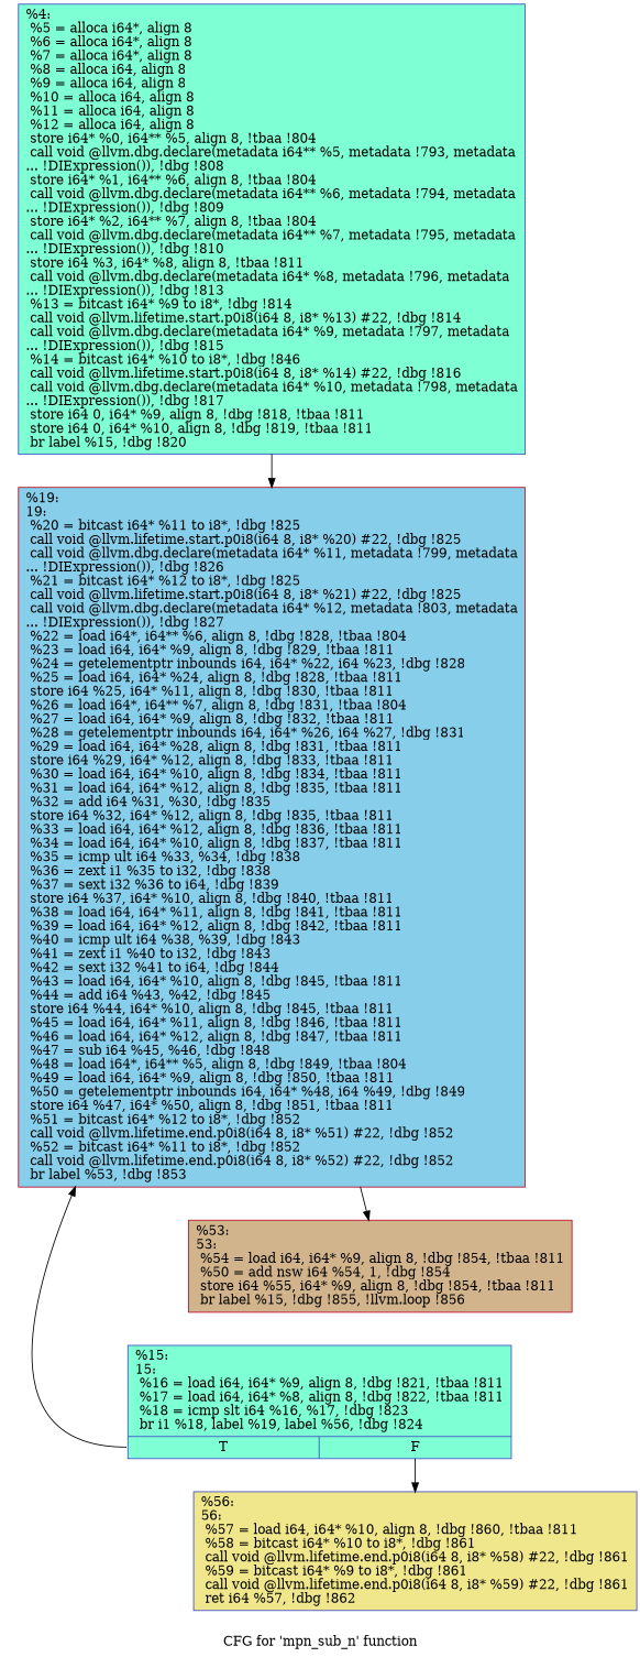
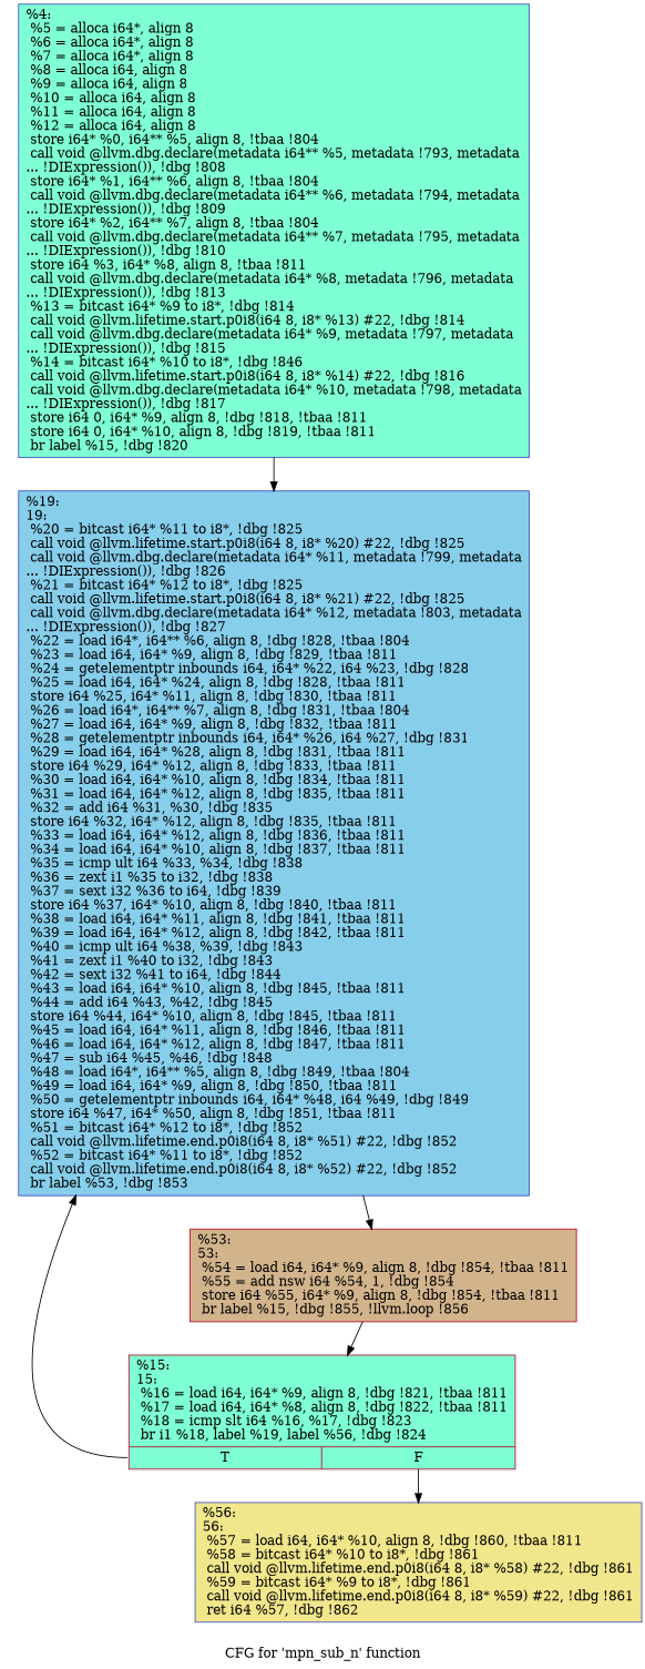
  digraph {
    label="CFG for 'mpn_sub_n' function"
    node [color="#b70d28ff" fillcolor=aquamarine shape=record style=filled]
    n1 [color="#3d50c3ff" label="{%4:\l  %5 = alloca i64*, align 8\l  %6 = alloca i64*, align 8\l  %7 = alloca i64*, align 8\l  %8 = alloca i64, align 8\l  %9 = alloca i64, align 8\l  %10 = alloca i64, align 8\l  %11 = alloca i64, align 8\l  %12 = alloca i64, align 8\l  store i64* %0, i64** %5, align 8, !tbaa !804\l  call void @llvm.dbg.declare(metadata i64** %5, metadata !793, metadata\l... !DIExpression()), !dbg !808\l  store i64* %1, i64** %6, align 8, !tbaa !804\l  call void @llvm.dbg.declare(metadata i64** %6, metadata !794, metadata\l... !DIExpression()), !dbg !809\l  store i64* %2, i64** %7, align 8, !tbaa !804\l  call void @llvm.dbg.declare(metadata i64** %7, metadata !795, metadata\l... !DIExpression()), !dbg !810\l  store i64 %3, i64* %8, align 8, !tbaa !811\l  call void @llvm.dbg.declare(metadata i64* %8, metadata !796, metadata\l... !DIExpression()), !dbg !813\l  %13 = bitcast i64* %9 to i8*, !dbg !814\l  call void @llvm.lifetime.start.p0i8(i64 8, i8* %13) #22, !dbg !814\l  call void @llvm.dbg.declare(metadata i64* %9, metadata !797, metadata\l... !DIExpression()), !dbg !815\l  %14 = bitcast i64* %10 to i8*, !dbg !846\l  call void @llvm.lifetime.start.p0i8(i64 8, i8* %14) #22, !dbg !816\l  call void @llvm.dbg.declare(metadata i64* %10, metadata !798, metadata\l... !DIExpression()), !dbg !817\l  store i64 0, i64* %9, align 8, !dbg !818, !tbaa !811\l  store i64 0, i64* %10, align 8, !dbg !819, !tbaa !811\l  br label %15, !dbg !820\l}"]
-   n2 [fillcolor=skyblue label="{%19:\l19:                                               \l  %20 = bitcast i64* %11 to i8*, !dbg !825\l  call void @llvm.lifetime.start.p0i8(i64 8, i8* %20) #22, !dbg !825\l  call void @llvm.dbg.declare(metadata i64* %11, metadata !799, metadata\l... !DIExpression()), !dbg !826\l  %21 = bitcast i64* %12 to i8*, !dbg !825\l  call void @llvm.lifetime.start.p0i8(i64 8, i8* %21) #22, !dbg !825\l  call void @llvm.dbg.declare(metadata i64* %12, metadata !803, metadata\l... !DIExpression()), !dbg !827\l  %22 = load i64*, i64** %6, align 8, !dbg !828, !tbaa !804\l  %23 = load i64, i64* %9, align 8, !dbg !829, !tbaa !811\l  %24 = getelementptr inbounds i64, i64* %22, i64 %23, !dbg !828\l  %25 = load i64, i64* %24, align 8, !dbg !828, !tbaa !811\l  store i64 %25, i64* %11, align 8, !dbg !830, !tbaa !811\l  %26 = load i64*, i64** %7, align 8, !dbg !831, !tbaa !804\l  %27 = load i64, i64* %9, align 8, !dbg !832, !tbaa !811\l  %28 = getelementptr inbounds i64, i64* %26, i64 %27, !dbg !831\l  %29 = load i64, i64* %28, align 8, !dbg !831, !tbaa !811\l  store i64 %29, i64* %12, align 8, !dbg !833, !tbaa !811\l  %30 = load i64, i64* %10, align 8, !dbg !834, !tbaa !811\l  %31 = load i64, i64* %12, align 8, !dbg !835, !tbaa !811\l  %32 = add i64 %31, %30, !dbg !835\l  store i64 %32, i64* %12, align 8, !dbg !835, !tbaa !811\l  %33 = load i64, i64* %12, align 8, !dbg !836, !tbaa !811\l  %34 = load i64, i64* %10, align 8, !dbg !837, !tbaa !811\l  %35 = icmp ult i64 %33, %34, !dbg !838\l  %36 = zext i1 %35 to i32, !dbg !838\l  %37 = sext i32 %36 to i64, !dbg !839\l  store i64 %37, i64* %10, align 8, !dbg !840, !tbaa !811\l  %38 = load i64, i64* %11, align 8, !dbg !841, !tbaa !811\l  %39 = load i64, i64* %12, align 8, !dbg !842, !tbaa !811\l  %40 = icmp ult i64 %38, %39, !dbg !843\l  %41 = zext i1 %40 to i32, !dbg !843\l  %42 = sext i32 %41 to i64, !dbg !844\l  %43 = load i64, i64* %10, align 8, !dbg !845, !tbaa !811\l  %44 = add i64 %43, %42, !dbg !845\l  store i64 %44, i64* %10, align 8, !dbg !845, !tbaa !811\l  %45 = load i64, i64* %11, align 8, !dbg !846, !tbaa !811\l  %46 = load i64, i64* %12, align 8, !dbg !847, !tbaa !811\l  %47 = sub i64 %45, %46, !dbg !848\l  %48 = load i64*, i64** %5, align 8, !dbg !849, !tbaa !804\l  %49 = load i64, i64* %9, align 8, !dbg !850, !tbaa !811\l  %50 = getelementptr inbounds i64, i64* %48, i64 %49, !dbg !849\l  store i64 %47, i64* %50, align 8, !dbg !851, !tbaa !811\l  %51 = bitcast i64* %12 to i8*, !dbg !852\l  call void @llvm.lifetime.end.p0i8(i64 8, i8* %51) #22, !dbg !852\l  %52 = bitcast i64* %11 to i8*, !dbg !852\l  call void @llvm.lifetime.end.p0i8(i64 8, i8* %52) #22, !dbg !852\l  br label %53, !dbg !853\l}"]
-   n3 [color="#3d50c3ff" label="{%15:\l15:                                               \l  %16 = load i64, i64* %9, align 8, !dbg !821, !tbaa !811\l  %17 = load i64, i64* %8, align 8, !dbg !822, !tbaa !811\l  %18 = icmp slt i64 %16, %17, !dbg !823\l  br i1 %18, label %19, label %56, !dbg !824\l|{<s0>T|<s1>F}}"]
+   n2 [color="#3d50c3ff" fillcolor=skyblue label="{%19:\l19:                                               \l  %20 = bitcast i64* %11 to i8*, !dbg !825\l  call void @llvm.lifetime.start.p0i8(i64 8, i8* %20) #22, !dbg !825\l  call void @llvm.dbg.declare(metadata i64* %11, metadata !799, metadata\l... !DIExpression()), !dbg !826\l  %21 = bitcast i64* %12 to i8*, !dbg !825\l  call void @llvm.lifetime.start.p0i8(i64 8, i8* %21) #22, !dbg !825\l  call void @llvm.dbg.declare(metadata i64* %12, metadata !803, metadata\l... !DIExpression()), !dbg !827\l  %22 = load i64*, i64** %6, align 8, !dbg !828, !tbaa !804\l  %23 = load i64, i64* %9, align 8, !dbg !829, !tbaa !811\l  %24 = getelementptr inbounds i64, i64* %22, i64 %23, !dbg !828\l  %25 = load i64, i64* %24, align 8, !dbg !828, !tbaa !811\l  store i64 %25, i64* %11, align 8, !dbg !830, !tbaa !811\l  %26 = load i64*, i64** %7, align 8, !dbg !831, !tbaa !804\l  %27 = load i64, i64* %9, align 8, !dbg !832, !tbaa !811\l  %28 = getelementptr inbounds i64, i64* %26, i64 %27, !dbg !831\l  %29 = load i64, i64* %28, align 8, !dbg !831, !tbaa !811\l  store i64 %29, i64* %12, align 8, !dbg !833, !tbaa !811\l  %30 = load i64, i64* %10, align 8, !dbg !834, !tbaa !811\l  %31 = load i64, i64* %12, align 8, !dbg !835, !tbaa !811\l  %32 = add i64 %31, %30, !dbg !835\l  store i64 %32, i64* %12, align 8, !dbg !835, !tbaa !811\l  %33 = load i64, i64* %12, align 8, !dbg !836, !tbaa !811\l  %34 = load i64, i64* %10, align 8, !dbg !837, !tbaa !811\l  %35 = icmp ult i64 %33, %34, !dbg !838\l  %36 = zext i1 %35 to i32, !dbg !838\l  %37 = sext i32 %36 to i64, !dbg !839\l  store i64 %37, i64* %10, align 8, !dbg !840, !tbaa !811\l  %38 = load i64, i64* %11, align 8, !dbg !841, !tbaa !811\l  %39 = load i64, i64* %12, align 8, !dbg !842, !tbaa !811\l  %40 = icmp ult i64 %38, %39, !dbg !843\l  %41 = zext i1 %40 to i32, !dbg !843\l  %42 = sext i32 %41 to i64, !dbg !844\l  %43 = load i64, i64* %10, align 8, !dbg !845, !tbaa !811\l  %44 = add i64 %43, %42, !dbg !845\l  store i64 %44, i64* %10, align 8, !dbg !845, !tbaa !811\l  %45 = load i64, i64* %11, align 8, !dbg !846, !tbaa !811\l  %46 = load i64, i64* %12, align 8, !dbg !847, !tbaa !811\l  %47 = sub i64 %45, %46, !dbg !848\l  %48 = load i64*, i64** %5, align 8, !dbg !849, !tbaa !804\l  %49 = load i64, i64* %9, align 8, !dbg !850, !tbaa !811\l  %50 = getelementptr inbounds i64, i64* %48, i64 %49, !dbg !849\l  store i64 %47, i64* %50, align 8, !dbg !851, !tbaa !811\l  %51 = bitcast i64* %12 to i8*, !dbg !852\l  call void @llvm.lifetime.end.p0i8(i64 8, i8* %51) #22, !dbg !852\l  %52 = bitcast i64* %11 to i8*, !dbg !852\l  call void @llvm.lifetime.end.p0i8(i64 8, i8* %52) #22, !dbg !852\l  br label %53, !dbg !853\l}"]
+   n3 [label="{%15:\l15:                                               \l  %16 = load i64, i64* %9, align 8, !dbg !821, !tbaa !811\l  %17 = load i64, i64* %8, align 8, !dbg !822, !tbaa !811\l  %18 = icmp slt i64 %16, %17, !dbg !823\l  br i1 %18, label %19, label %56, !dbg !824\l|{<s0>T|<s1>F}}"]
    n4 [color="#3d50c3ff" fillcolor=khaki label="{%56:\l56:                                               \l  %57 = load i64, i64* %10, align 8, !dbg !860, !tbaa !811\l  %58 = bitcast i64* %10 to i8*, !dbg !861\l  call void @llvm.lifetime.end.p0i8(i64 8, i8* %58) #22, !dbg !861\l  %59 = bitcast i64* %9 to i8*, !dbg !861\l  call void @llvm.lifetime.end.p0i8(i64 8, i8* %59) #22, !dbg !861\l  ret i64 %57, !dbg !862\l}"]
-   n5 [fillcolor=tan label="{%53:\l53:                                               \l  %54 = load i64, i64* %9, align 8, !dbg !854, !tbaa !811\l  %50 = add nsw i64 %54, 1, !dbg !854\l  store i64 %55, i64* %9, align 8, !dbg !854, !tbaa !811\l  br label %15, !dbg !855, !llvm.loop !856\l}"]
+   n5 [fillcolor=tan label="{%53:\l53:                                               \l  %54 = load i64, i64* %9, align 8, !dbg !854, !tbaa !811\l  %55 = add nsw i64 %54, 1, !dbg !854\l  store i64 %55, i64* %9, align 8, !dbg !854, !tbaa !811\l  br label %15, !dbg !855, !llvm.loop !856\l}"]
    n1 -> n2
    n2 -> n5
    n3 -> n2 [tailport=s0]
    n3 -> n4 [tailport=s1]
+   n5 -> n3
  }
